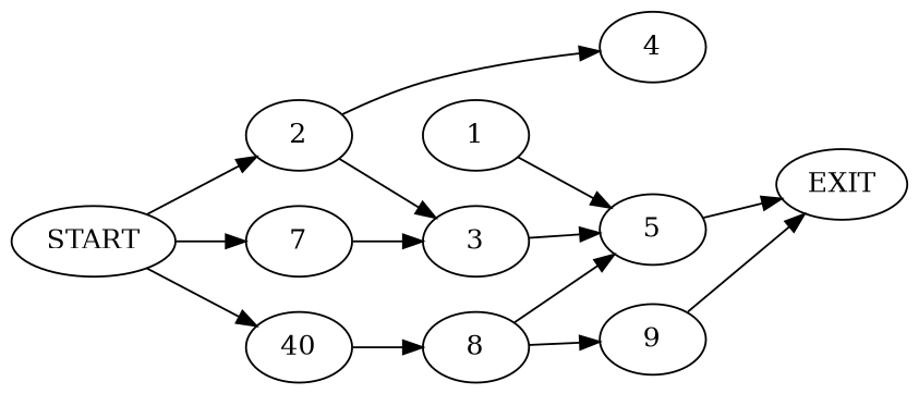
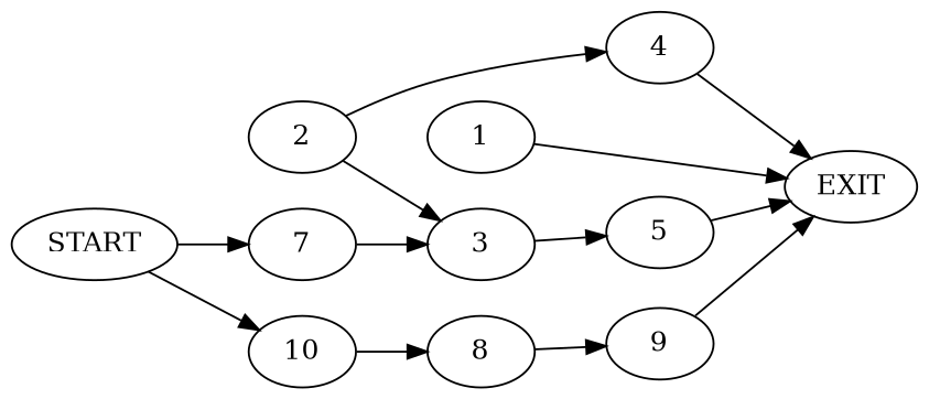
  digraph {
    rankdir=LR
    n1 [label=START]
    2
    7
-   10 [label=40]
+   10
    n5 [label=EXIT]
    1
    3
    4
    8
    5
    9
-   n1 -> 2
    n1 -> 7
    n1 -> 10
    2 -> 3
    2 -> 4
    7 -> 3
    10 -> 8
-   1 -> 5
+   1 -> n5
    3 -> 5
-   8 -> 5
+   4 -> n5
    8 -> 9
    5 -> n5
    9 -> n5
  }
